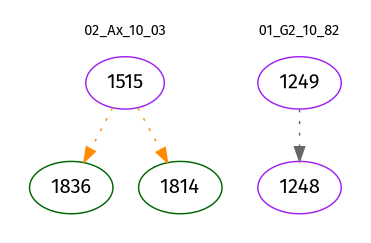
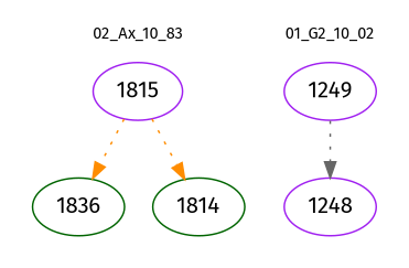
  digraph {
    fontname="Fira Sans"
    node [color=purple fontname="Fira Sans"]
    edge [color=darkorange fontname="Fira Sans" style=dotted]
    n1 [color=darkgreen label=1836]
-   n2 [label=1515]
+   n2 [label=1815]
    n3 [color=darkgreen label=1814]
    n4 [label=1249]
    n5 [label=1248]
    subgraph cluster_1 {
      color=white
      fontsize=10
-     label="02_Ax_10_03"
+     label="02_Ax_10_83"
      n1
      n2
      n3
    }
    subgraph cluster_2 {
      color=white
      fontsize=10
-     label="01_G2_10_82"
+     label="01_G2_10_02"
      n4
      n5
    }
    n2 -> n1
    n2 -> n3
    n4 -> n5 [color=gray40]
  }
